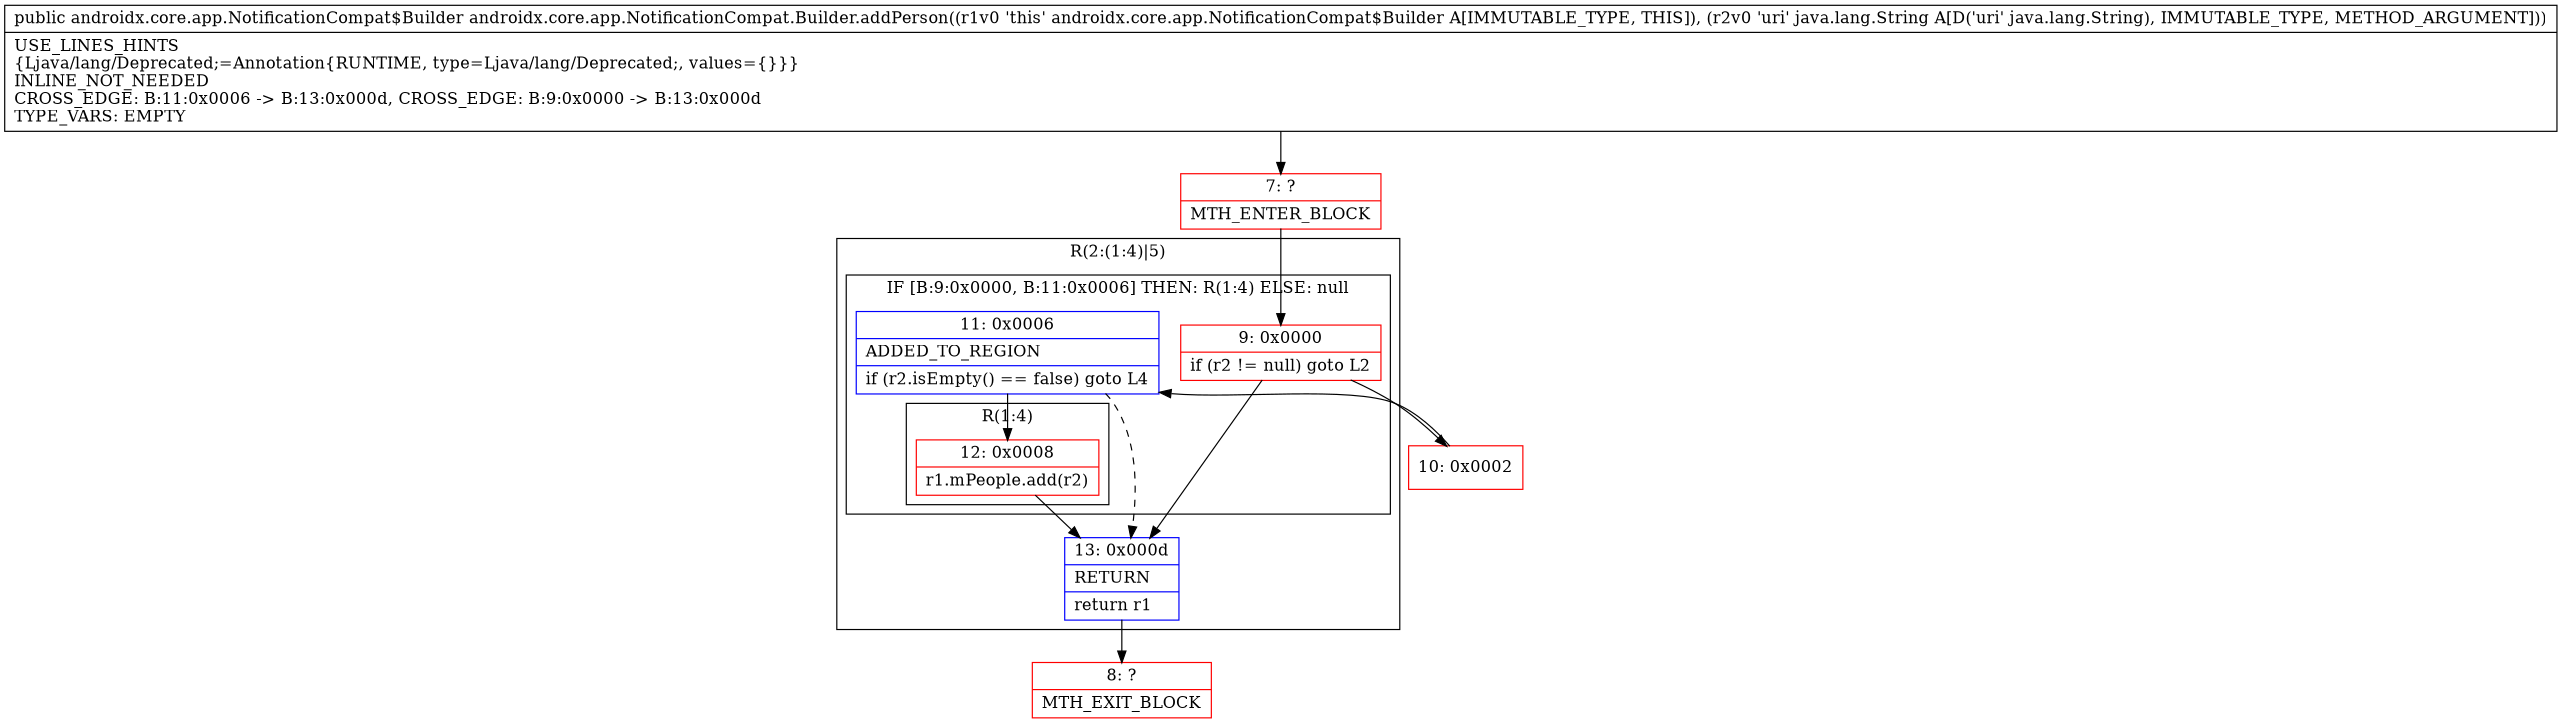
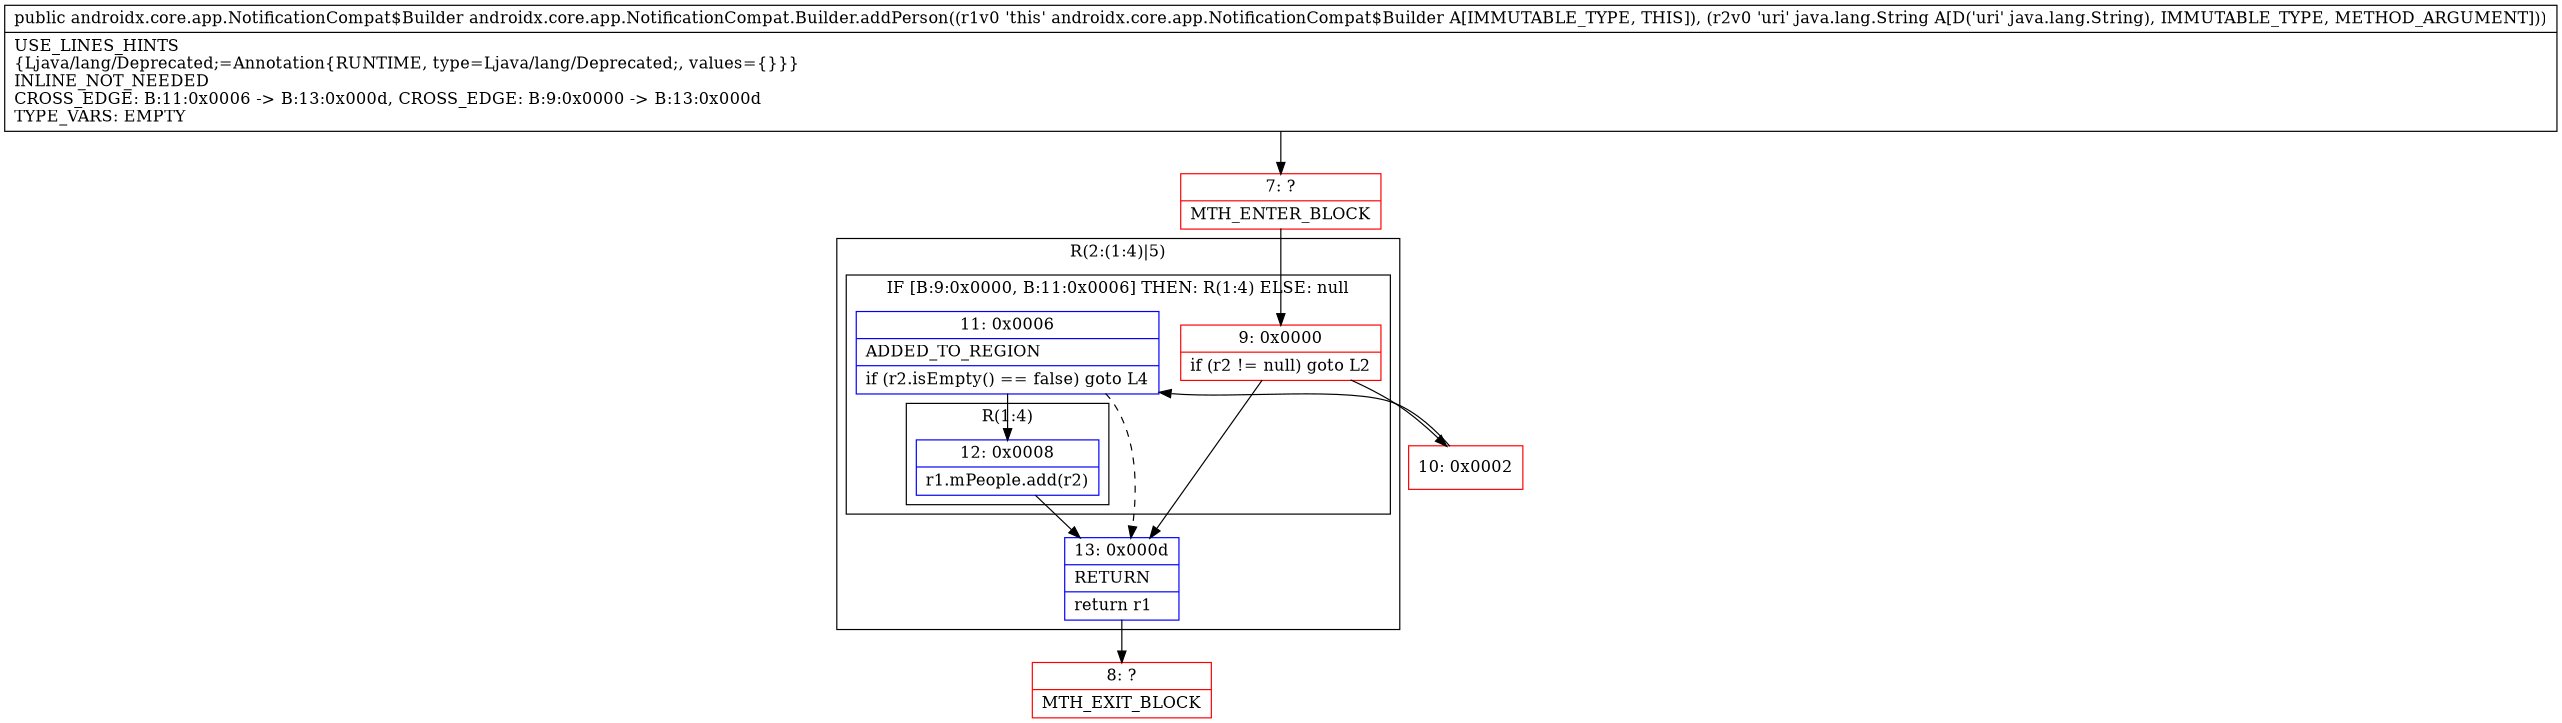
  digraph {
    node [color=red shape=record]
-   n1 [label="{12\:\ 0x0008|r1.mPeople.add(r2)\l}"]
+   n1 [color=blue label="{12\:\ 0x0008|r1.mPeople.add(r2)\l}"]
    n2 [label="{9\:\ 0x0000|if (r2 != null) goto L2\l}"]
    n3 [color=blue label="{11\:\ 0x0006|ADDED_TO_REGION\l|if (r2.isEmpty() == false) goto L4\l}"]
    n4 [color=blue label="{13\:\ 0x000d|RETURN\l|return r1\l}"]
    n5 [label="{10\:\ 0x0002}"]
    n6 [label="{8\:\ ?|MTH_EXIT_BLOCK\l}"]
    n7 [label="{7\:\ ?|MTH_ENTER_BLOCK\l}"]
    n8 [label="{public androidx.core.app.NotificationCompat$Builder androidx.core.app.NotificationCompat.Builder.addPerson((r1v0 'this' androidx.core.app.NotificationCompat$Builder A[IMMUTABLE_TYPE, THIS]), (r2v0 'uri' java.lang.String A[D('uri' java.lang.String), IMMUTABLE_TYPE, METHOD_ARGUMENT]))  | USE_LINES_HINTS\l\{Ljava\/lang\/Deprecated;=Annotation\{RUNTIME, type=Ljava\/lang\/Deprecated;, values=\{\}\}\}\lINLINE_NOT_NEEDED\lCROSS_EDGE: B:11:0x0006 \-\> B:13:0x000d, CROSS_EDGE: B:9:0x0000 \-\> B:13:0x000d\lTYPE_VARS: EMPTY\l}" color=""]
    subgraph cluster_1 {
      label="R(2:(1:4)|5)"
      n4
      subgraph cluster_2 {
        label="IF [B:9:0x0000, B:11:0x0006] THEN: R(1:4) ELSE: null"
        n2
        n3
        subgraph cluster_3 {
          label="R(1:4)"
          n1
        }
      }
    }
    n1 -> n4
    n2 -> n4 [style=solid]
    n2 -> n5
    n3 -> n1
    n3 -> n4 [style=dashed]
    n4 -> n6
    n5 -> n3
    n7 -> n2
    n8 -> n7
  }
